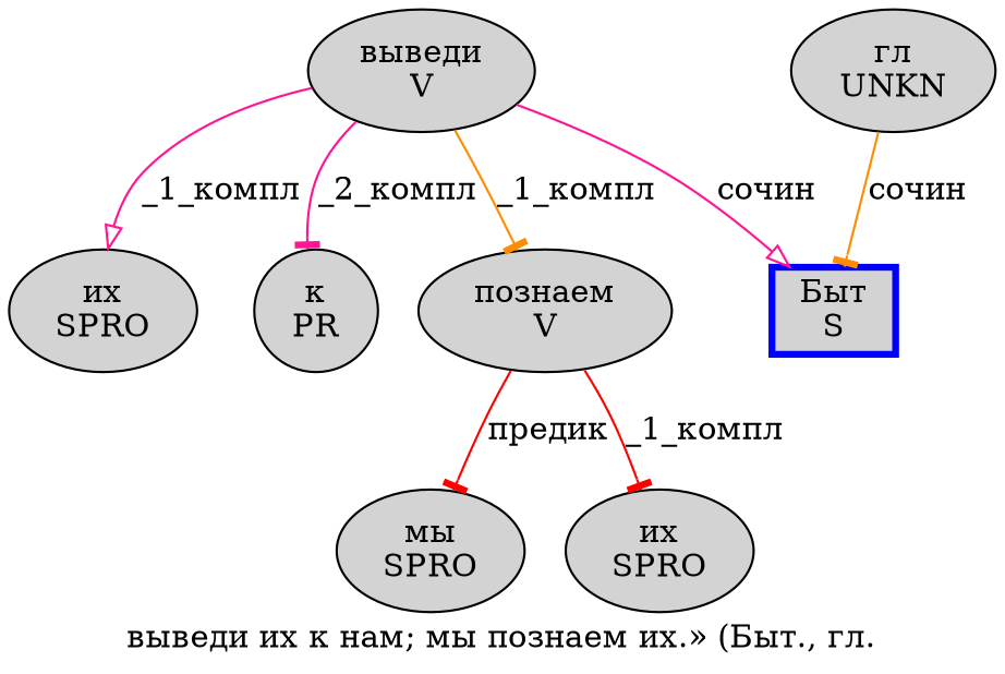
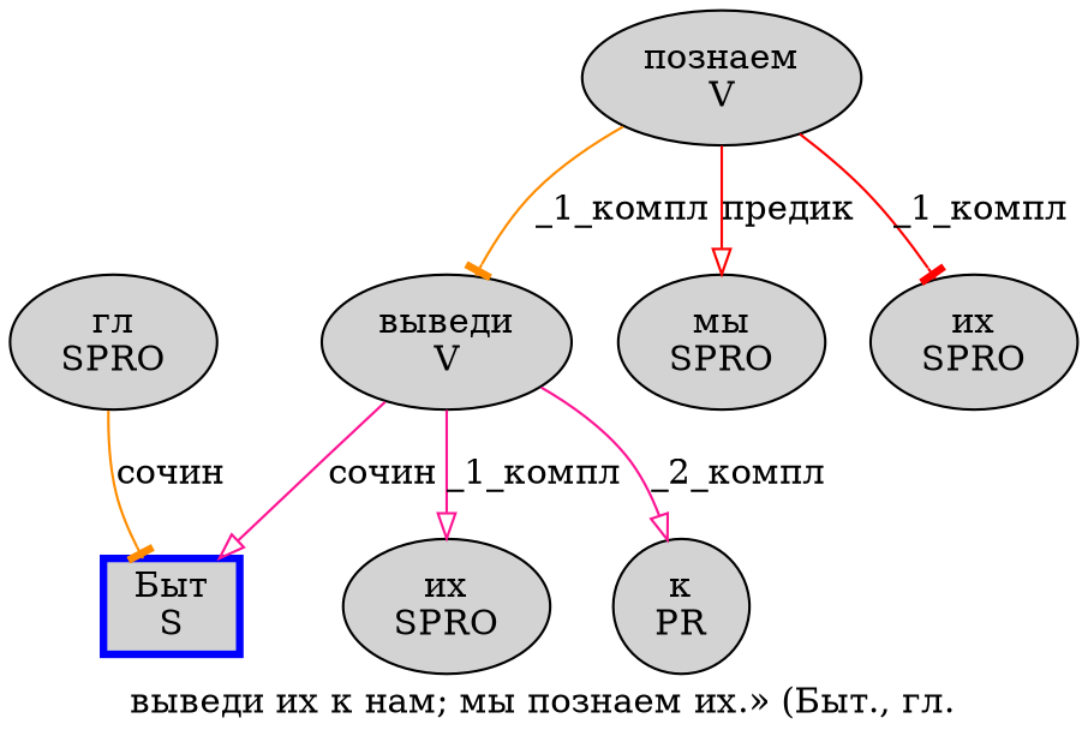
  digraph {
    label="выведи их к нам; мы познаем их.» (Быт., гл."
    node [fillcolor=lightgray penwidth=1 shape=ellipse style=filled]
    edge [arrowhead=onormal color=deeppink]
    n1 [label="выведи\nV"]
    n2 [label="их\nSPRO"]
    n3 [label="к\nPR"]
    n4 [label="познаем\nV"]
    n5 [color=blue label="Быт\nS" penwidth=3 shape=box]
    n6 [label="мы\nSPRO"]
    n7 [label="их\nSPRO"]
-   n8 [label="гл\nUNKN"]
+   n8 [label="гл\nSPRO"]
    n1 -> n2 [label="_1_компл"]
-   n1 -> n3 [arrowhead=tee label="_2_компл"]
-   n1 -> n4 [arrowhead=tee color=darkorange label="_1_компл"]
+   n1 -> n3 [label="_2_компл"]
+   n4 -> n1 [arrowhead=tee color=darkorange label="_1_компл"]
    n1 -> n5 [label="сочин"]
-   n4 -> n6 [arrowhead=tee color=red label="предик"]
+   n4 -> n6 [color=red label="предик"]
    n4 -> n7 [arrowhead=tee color=red label="_1_компл"]
    n8 -> n5 [arrowhead=tee color=darkorange label="сочин"]
  }
